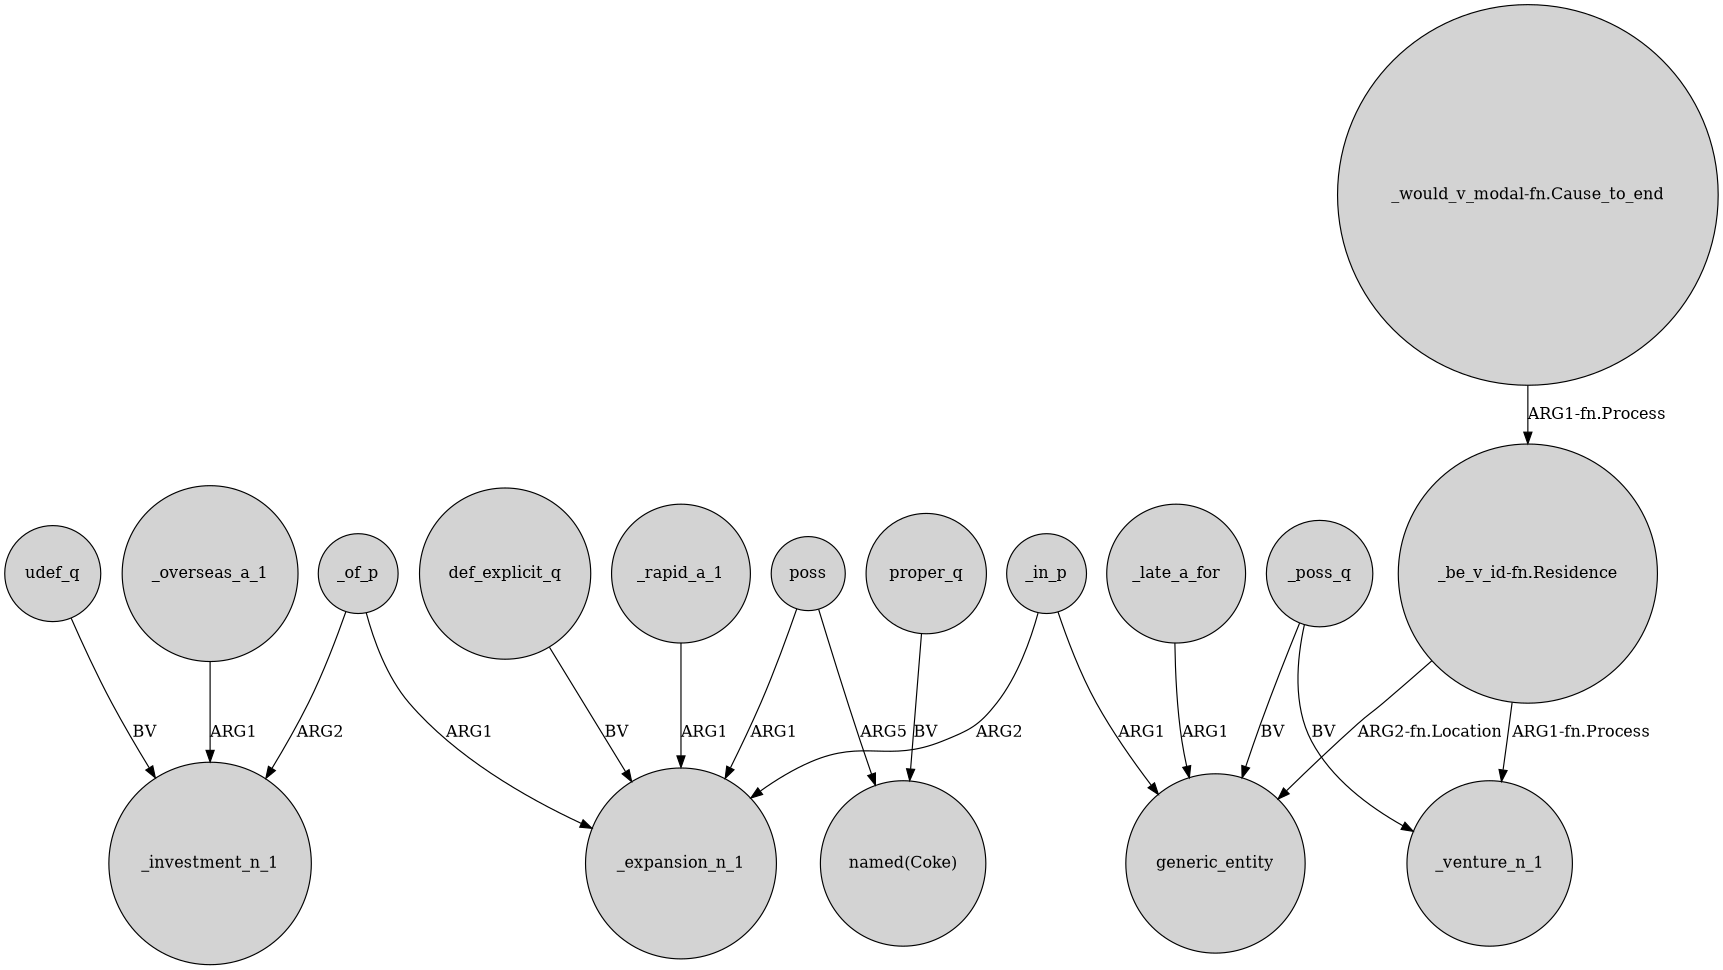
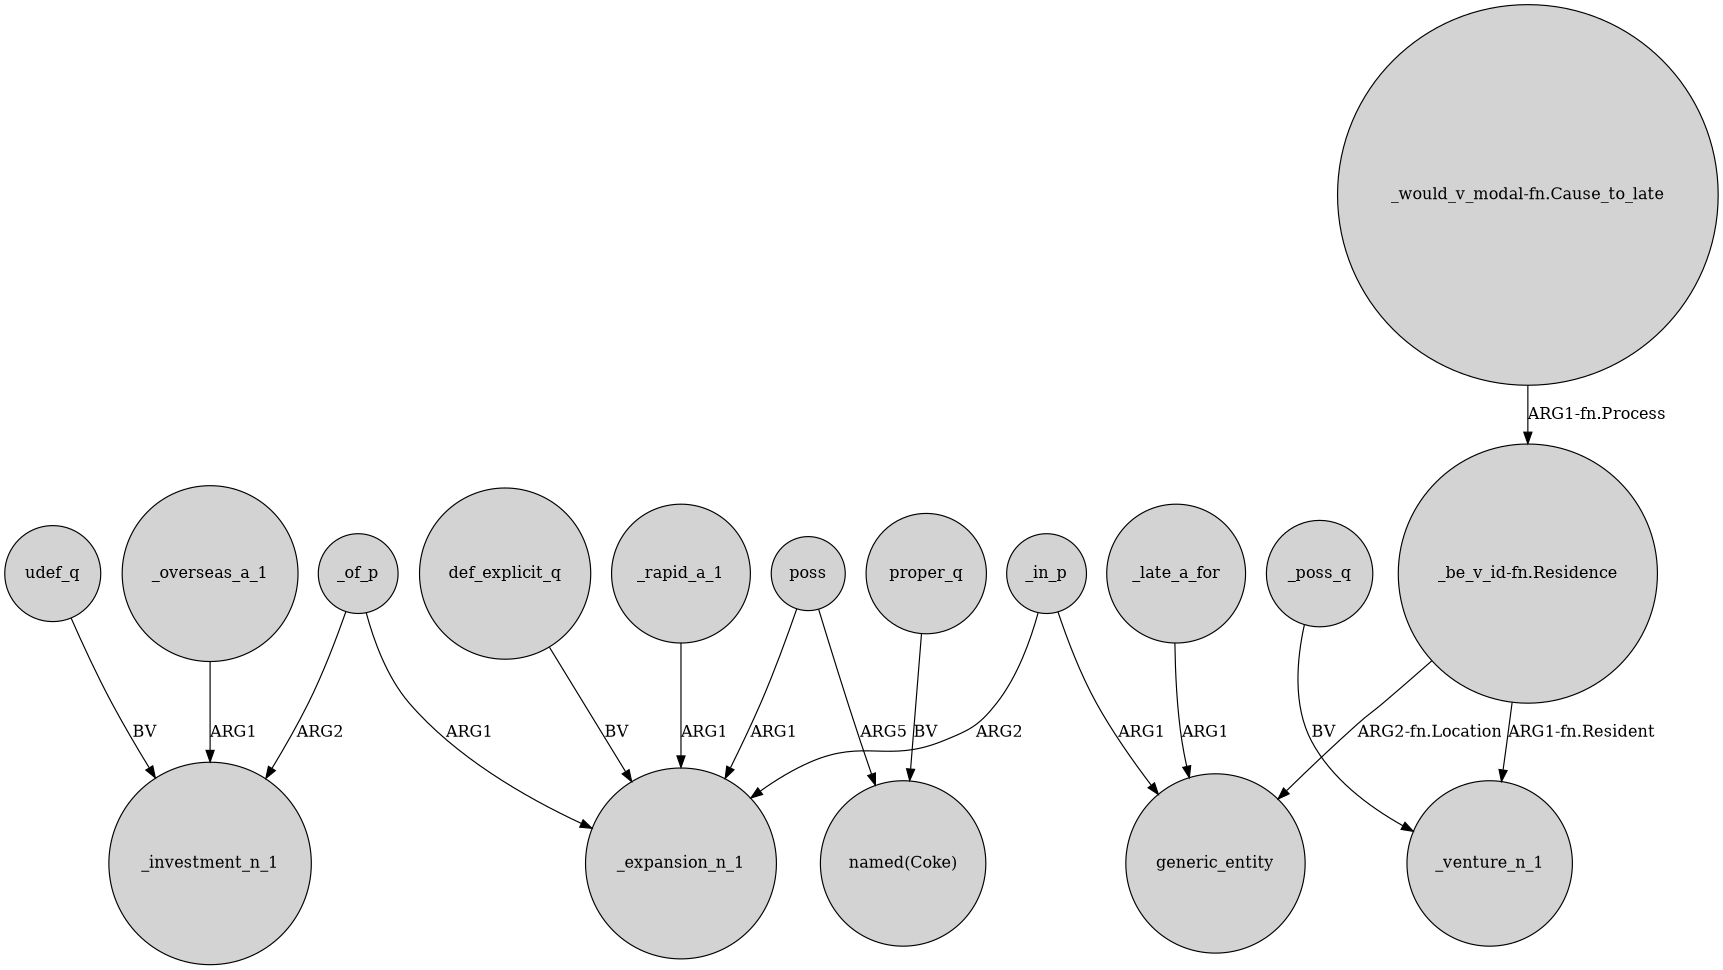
  digraph {
    node [shape=circle style=filled]
    _in_p
    _expansion_n_1
    generic_entity
    _late_a_for
    n5 [label=_poss_q]
    _venture_n_1
    _of_p
    _investment_n_1
    poss
    "named(Coke)"
    "_be_v_id-fn.Residence"
    _rapid_a_1
    _overseas_a_1
    def_explicit_q
    udef_q
-   "_would_v_modal-fn.Cause_to_end"
+   "_would_v_modal-fn.Cause_to_end" [label="_would_v_modal-fn.Cause_to_late"]
    proper_q
    _in_p -> _expansion_n_1 [label=ARG2]
    _in_p -> generic_entity [label=ARG1]
    _late_a_for -> generic_entity [label=ARG1]
-   n5 -> generic_entity [label=BV]
    n5 -> _venture_n_1 [label=BV]
    _of_p -> _expansion_n_1 [label=ARG1]
    _of_p -> _investment_n_1 [label=ARG2]
    poss -> _expansion_n_1 [label=ARG1]
    poss -> "named(Coke)" [label=ARG5]
    "_be_v_id-fn.Residence" -> generic_entity [label="ARG2-fn.Location"]
-   "_be_v_id-fn.Residence" -> _venture_n_1 [label="ARG1-fn.Process"]
+   "_be_v_id-fn.Residence" -> _venture_n_1 [label="ARG1-fn.Resident"]
    _rapid_a_1 -> _expansion_n_1 [label=ARG1]
    _overseas_a_1 -> _investment_n_1 [label=ARG1]
    def_explicit_q -> _expansion_n_1 [label=BV]
    udef_q -> _investment_n_1 [label=BV]
    "_would_v_modal-fn.Cause_to_end" -> "_be_v_id-fn.Residence" [label="ARG1-fn.Process"]
    proper_q -> "named(Coke)" [label=BV]
  }
